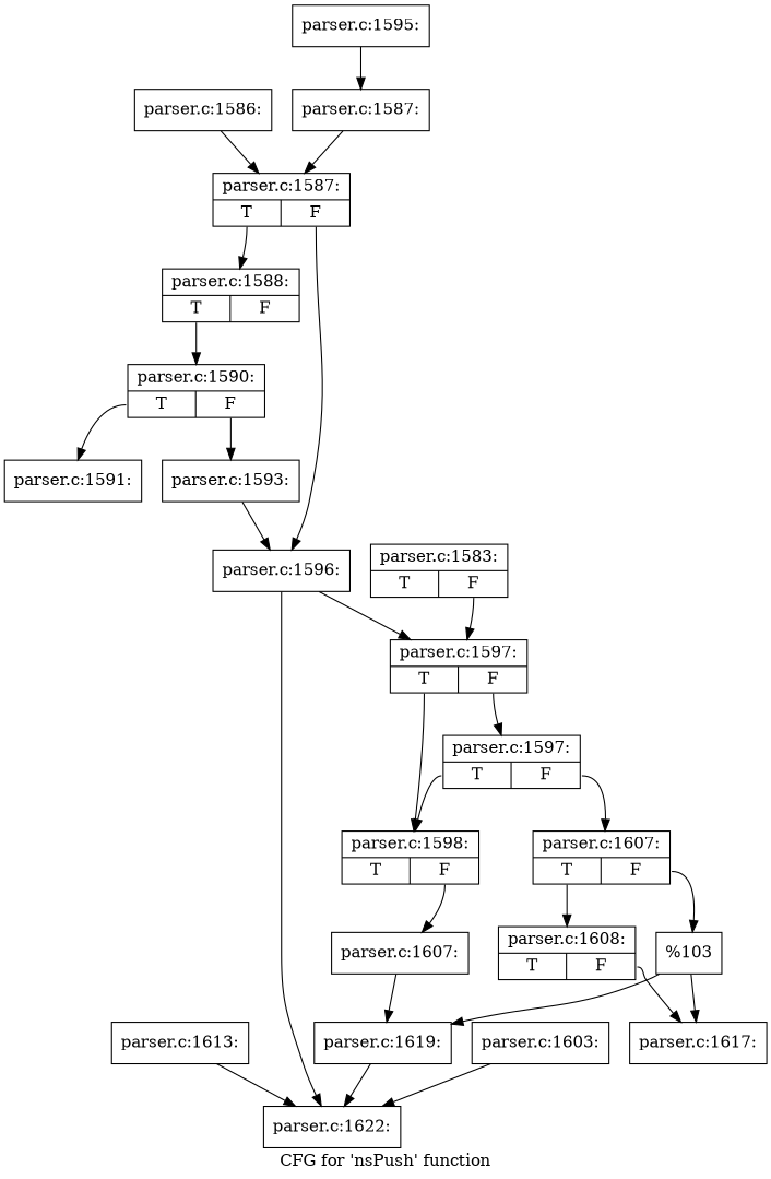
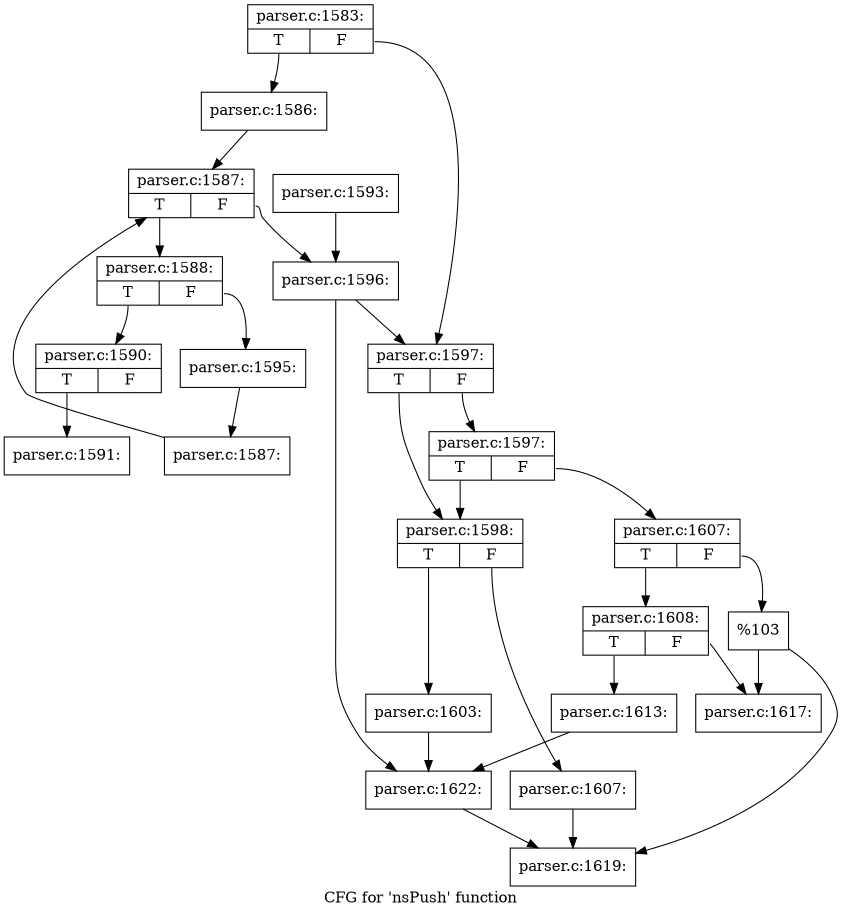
  digraph {
    label="CFG for 'nsPush' function"
    node [shape=record]
    n1 [label="{parser.c:1583:|{<s0>T|<s1>F}}"]
    n2 [label="{parser.c:1586:}"]
    n3 [label="{parser.c:1597:|{<s0>T|<s1>F}}"]
    n4 [label="{parser.c:1587:|{<s0>T|<s1>F}}"]
    n5 [label="{parser.c:1598:|{<s0>T|<s1>F}}"]
    n6 [label="{parser.c:1597:|{<s0>T|<s1>F}}"]
    n7 [label="{parser.c:1588:|{<s0>T|<s1>F}}"]
    n8 [label="{parser.c:1596:}"]
    n9 [label="{parser.c:1603:}"]
    n10 [label="{parser.c:1607:}"]
    n11 [label="{parser.c:1607:|{<s0>T|<s1>F}}"]
    n12 [label="{parser.c:1590:|{<s0>T|<s1>F}}"]
    n13 [label="{parser.c:1595:}"]
    n14 [label="{parser.c:1622:}"]
    n15 [label="{parser.c:1591:}"]
    n16 [label="{parser.c:1593:}"]
    n17 [label="{parser.c:1587:}"]
    n18 [label="{parser.c:1619:}"]
    n19 [label="{parser.c:1608:|{<s0>T|<s1>F}}"]
    n20 [label="{%103}"]
    n21 [label="{parser.c:1613:}"]
    n22 [label="{parser.c:1617:}"]
+   n1 -> n2 [tailport=s0]
    n1 -> n3 [tailport=s1]
    n2 -> n4
    n3 -> n5 [tailport=s0]
    n3 -> n6 [tailport=s1]
    n4 -> n7 [tailport=s0]
    n4 -> n8 [tailport=s1]
+   n5 -> n9 [tailport=s0]
    n5 -> n10 [tailport=s1]
    n6 -> n5 [tailport=s0]
    n6 -> n11 [tailport=s1]
    n7 -> n12 [tailport=s0]
+   n7 -> n13 [tailport=s1]
    n8 -> n3
    n8 -> n14
    n9 -> n14
    n10 -> n18
    n11 -> n19 [tailport=s0]
    n11 -> n20 [tailport=s1]
    n12 -> n15 [tailport=s0]
-   n12 -> n16 [tailport=s1]
    n13 -> n17
    n16 -> n8
    n17 -> n4
-   n18 -> n14
+   n14 -> n18
+   n19 -> n21 [tailport=s0]
    n19 -> n22 [tailport=s1]
    n20 -> n18
    n20 -> n22
    n21 -> n14
  }
